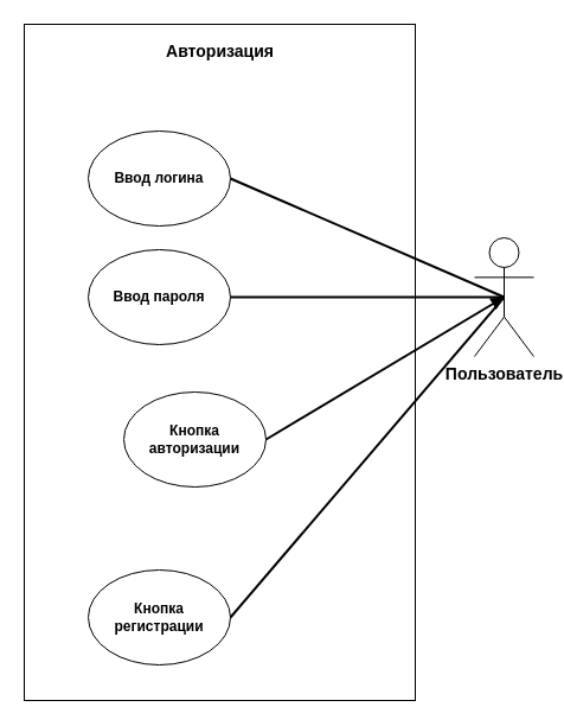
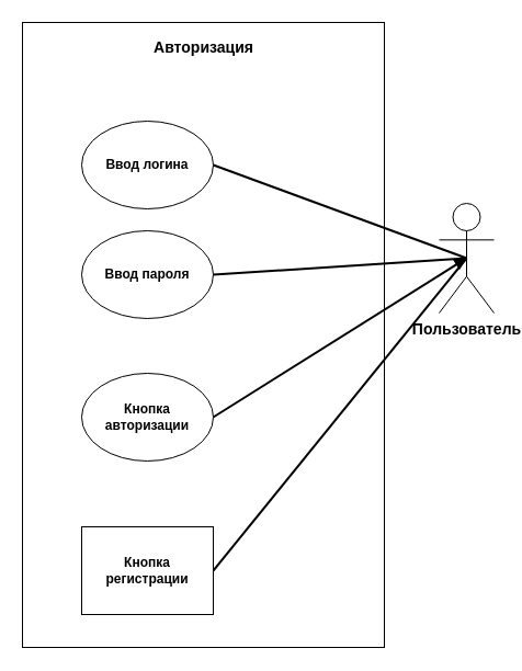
  <mxCell id="0" />
  <mxCell id="1" parent="0" />
  <mxCell id="2" value="" style="rounded=0;whiteSpace=wrap;html=1;" vertex="1" parent="1"><mxGeometry x="20" y="20" width="330" height="570" as="geometry" /></mxCell>
  <mxCell id="3" value="&lt;b&gt;Ввод логина&lt;/b&gt;" style="ellipse;whiteSpace=wrap;html=1;" vertex="1" parent="1"><mxGeometry x="74" y="110" width="120" height="80" as="geometry" /></mxCell>
  <mxCell id="4" value="&lt;b&gt;Ввод пароля&lt;/b&gt;" style="ellipse;whiteSpace=wrap;html=1;" vertex="1" parent="1"><mxGeometry x="74" y="210" width="120" height="80" as="geometry" /></mxCell>
- <mxCell id="5" value="Кнопка авторизации" style="ellipse;whiteSpace=wrap;html=1;fontStyle=1" vertex="1" parent="1"><mxGeometry x="104" y="330" width="120" height="80" as="geometry" /></mxCell>
+ <mxCell id="5" value="Кнопка авторизации" style="ellipse;whiteSpace=wrap;html=1;fontStyle=1" vertex="1" parent="1"><mxGeometry x="74" y="340" width="120" height="80" as="geometry" /></mxCell>
  <mxCell id="6" value="&lt;span style=&quot;font-size: 14px;&quot;&gt;Авторизация&lt;/span&gt;" style="text;strokeColor=none;fillColor=none;html=1;fontSize=24;fontStyle=1;verticalAlign=middle;align=center;" vertex="1" parent="1"><mxGeometry x="135" y="20" width="100" height="40" as="geometry" /></mxCell>
- <mxCell id="7" value="&lt;b&gt;Пользователь&lt;/b&gt;" style="shape=umlActor;verticalLabelPosition=bottom;verticalAlign=top;html=1;outlineConnect=0;fontSize=14;" vertex="1" parent="1"><mxGeometry x="400" y="200" width="50" height="100" as="geometry" /></mxCell>
+ <mxCell id="7" value="&lt;b&gt;Пользователь&lt;/b&gt;" style="shape=umlActor;verticalLabelPosition=bottom;verticalAlign=top;html=1;outlineConnect=0;fontSize=14;" vertex="1" parent="1"><mxGeometry x="400" y="185" width="50" height="100" as="geometry" /></mxCell>
  <mxCell id="8" value="" style="endArrow=none;html=1;rounded=0;fontSize=14;entryX=0.5;entryY=0.5;entryDx=0;entryDy=0;entryPerimeter=0;exitX=1;exitY=0.5;exitDx=0;exitDy=0;strokeWidth=2;" edge="1" parent="1" source="3" target="7"><mxGeometry width="50" height="50" relative="1" as="geometry"><mxPoint x="280" y="160" as="sourcePoint" /><mxPoint x="330" y="110" as="targetPoint" /></mxGeometry></mxCell>
  <mxCell id="9" value="" style="endArrow=none;html=1;rounded=0;fontSize=14;entryX=0.5;entryY=0.5;entryDx=0;entryDy=0;entryPerimeter=0;exitX=1;exitY=0.5;exitDx=0;exitDy=0;strokeWidth=2;" edge="1" parent="1" source="4" target="7"><mxGeometry width="50" height="50" relative="1" as="geometry"><mxPoint x="255" y="130" as="sourcePoint" /><mxPoint x="525" y="260" as="targetPoint" /></mxGeometry></mxCell>
  <mxCell id="10" value="" style="endArrow=block;html=1;rounded=0;fontSize=14;entryX=0.5;entryY=0.5;entryDx=0;entryDy=0;entryPerimeter=0;exitX=1;exitY=0.5;exitDx=0;exitDy=0;strokeWidth=2;" edge="1" parent="1" source="5" target="7"><mxGeometry width="50" height="50" relative="1" as="geometry"><mxPoint x="480" y="410" as="sourcePoint" /><mxPoint x="525" y="260" as="targetPoint" /></mxGeometry></mxCell>
- <mxCell id="11" value="Кнопка регистрации" style="ellipse;whiteSpace=wrap;html=1;fontStyle=1" vertex="1" parent="1"><mxGeometry x="74" y="480" width="120" height="80" as="geometry" /></mxCell>
+ <mxCell id="11" value="Кнопка регистрации" style="whiteSpace=wrap;html=1;fontStyle=1;rounded=0;" vertex="1" parent="1"><mxGeometry x="74" y="480" width="120" height="80" as="geometry" /></mxCell>
  <mxCell id="12" value="" style="endArrow=none;html=1;rounded=0;fontSize=14;entryX=0.5;entryY=0.5;entryDx=0;entryDy=0;entryPerimeter=0;exitX=1;exitY=0.5;exitDx=0;exitDy=0;strokeWidth=2;" edge="1" parent="1" source="11" target="7"><mxGeometry width="50" height="50" relative="1" as="geometry"><mxPoint x="204" y="390" as="sourcePoint" /><mxPoint x="435" y="260" as="targetPoint" /></mxGeometry></mxCell>
